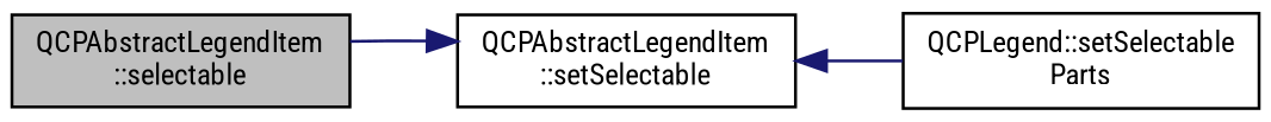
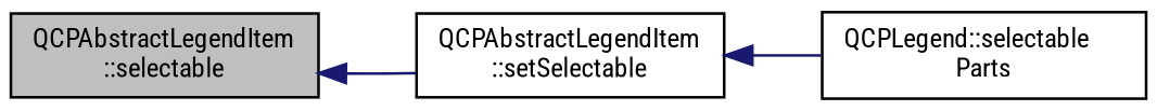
  digraph {
    fontname="Roboto Condensed"
    rankdir=LR
    node [color=black fillcolor=white fontname="Roboto Condensed" fontsize=10 shape=record style=filled]
    edge [color=midnightblue dir=back fontname="Roboto Condensed" fontsize=10 labelfontname=Helvetica labelfontsize=10 style=solid]
    n1 [fillcolor=grey75 fontcolor=black height=0.2 label="QCPAbstractLegendItem\l::selectable" width=0.4]
    n2 [height=0.2 label="QCPAbstractLegendItem\l::setSelectable" width=0.4]
-   n3 [height=0.2 label="QCPLegend::setSelectable\lParts" width=0.4]
-   n2 -> n1
+   n3 [height=0.2 label="QCPLegend::selectable\lParts" width=0.4]
+   n1 -> n2
    n2 -> n3
  }
